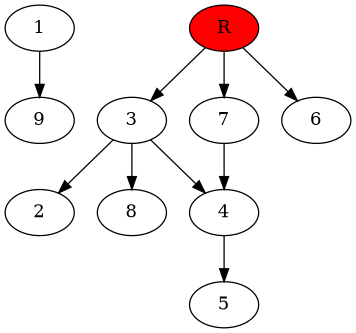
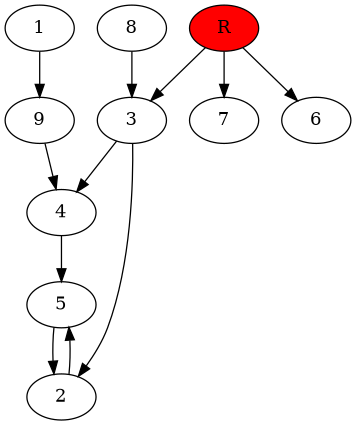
  digraph {
    1
    9
    2
    5
    3
    4
    8
    7
    R [fillcolor="#ff0000" style=filled]
    6
    1 -> 9
+   2 -> 5
+   5 -> 2
    3 -> 2
    3 -> 4
-   3 -> 8
+   8 -> 3
    4 -> 5
-   7 -> 4
+   9 -> 4
    R -> 3
    R -> 7
    R -> 6
  }
